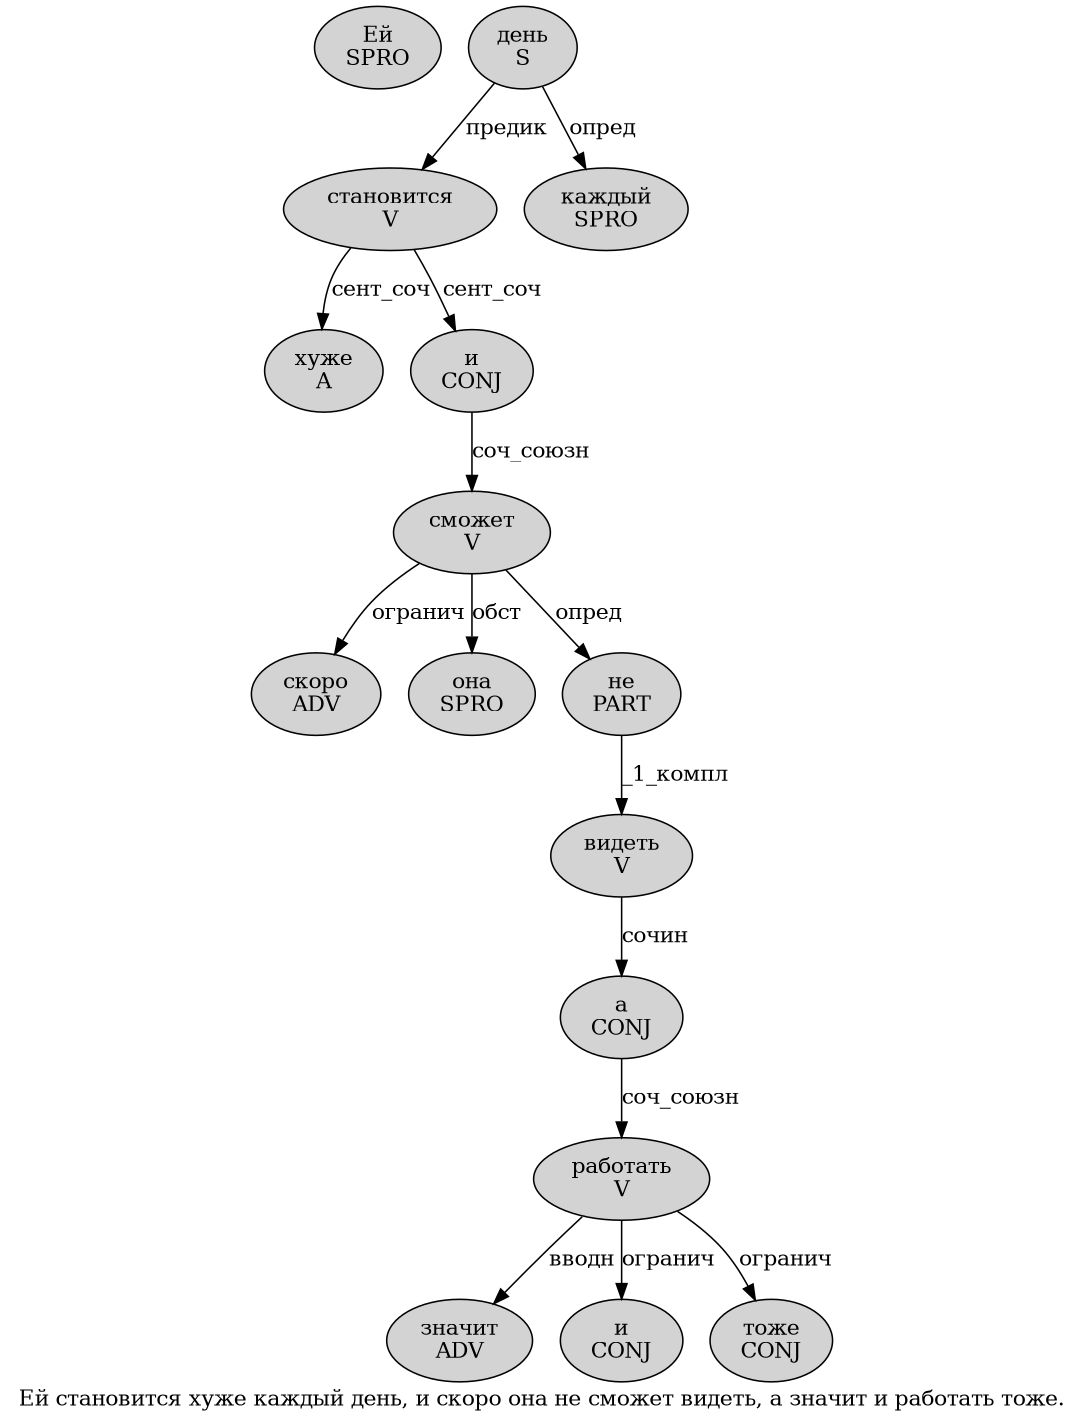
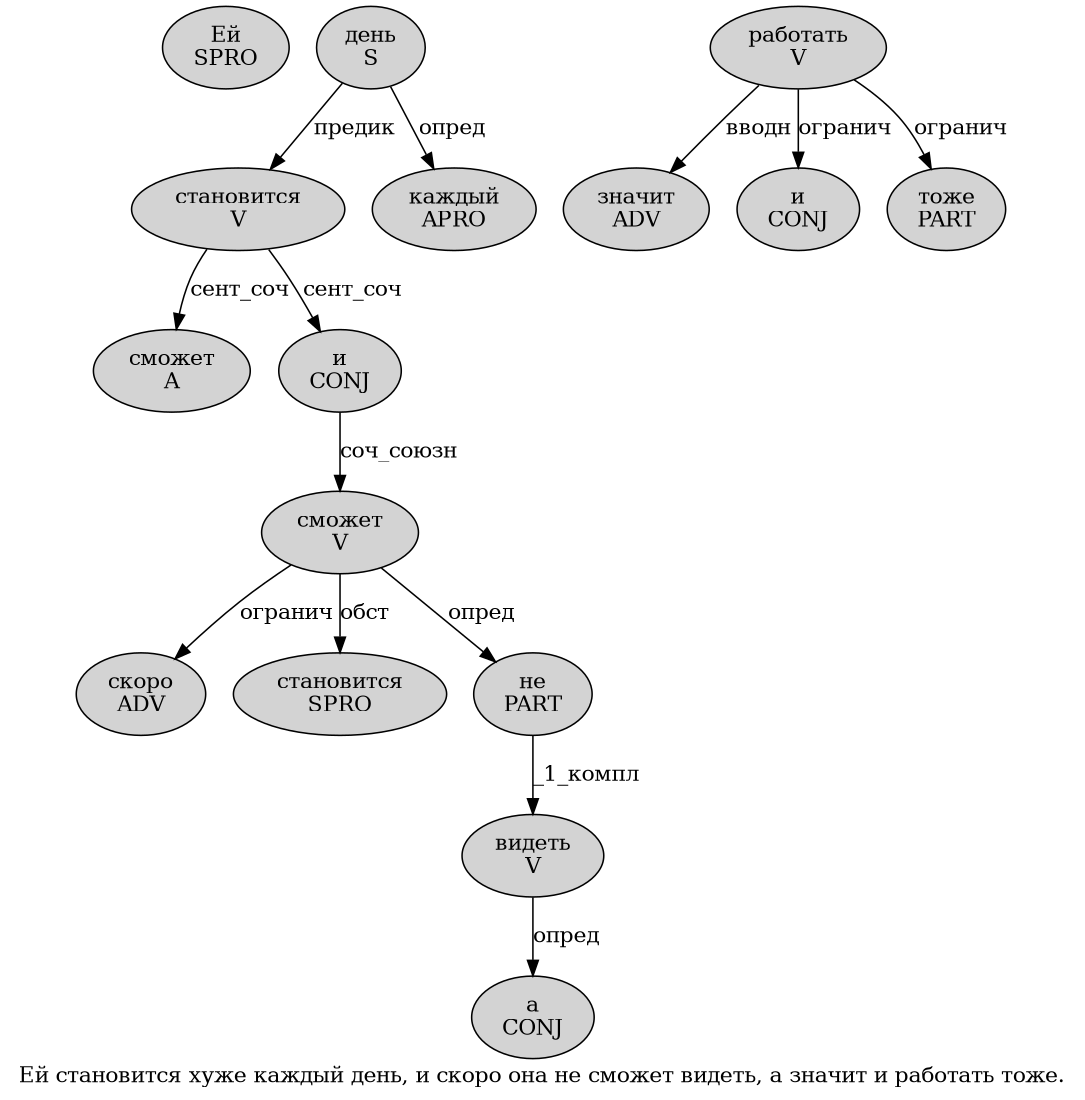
  digraph {
    label="Ей становится хуже каждый день, и скоро она не сможет видеть, а значит и работать тоже."
    node [fillcolor=lightgray penwidth=1 shape=ellipse style=filled]
    n1 [label="Ей\nSPRO"]
    n2 [label="становится\nV"]
-   n3 [label="хуже\nA"]
+   n3 [label="сможет\nA"]
    n4 [label="и\nCONJ"]
    n5 [label="день\nS"]
-   n6 [label="каждый\nSPRO"]
+   n6 [label="каждый\nAPRO"]
    n7 [label="сможет\nV"]
    n8 [label="скоро\nADV"]
-   n9 [label="она\nSPRO"]
+   n9 [label="становится\nSPRO"]
    n10 [label="не\nPART"]
    n11 [label="видеть\nV"]
    n12 [label="а\nCONJ"]
    n13 [label="работать\nV"]
    n14 [label="значит\nADV"]
    n15 [label="и\nCONJ"]
-   n16 [label="тоже\nCONJ"]
+   n16 [label="тоже\nPART"]
    n2 -> n3 [label="сент_соч"]
    n2 -> n4 [label="сент_соч"]
    n4 -> n7 [label="соч_союзн"]
    n5 -> n2 [label="предик"]
    n5 -> n6 [label="опред"]
    n7 -> n8 [label="огранич"]
    n7 -> n9 [label="обст"]
    n7 -> n10 [label="опред"]
    n10 -> n11 [label="_1_компл"]
-   n11 -> n12 [label="сочин"]
-   n12 -> n13 [label="соч_союзн"]
+   n11 -> n12 [label="опред"]
    n13 -> n14 [label="вводн"]
    n13 -> n15 [label="огранич"]
    n13 -> n16 [label="огранич"]
  }
